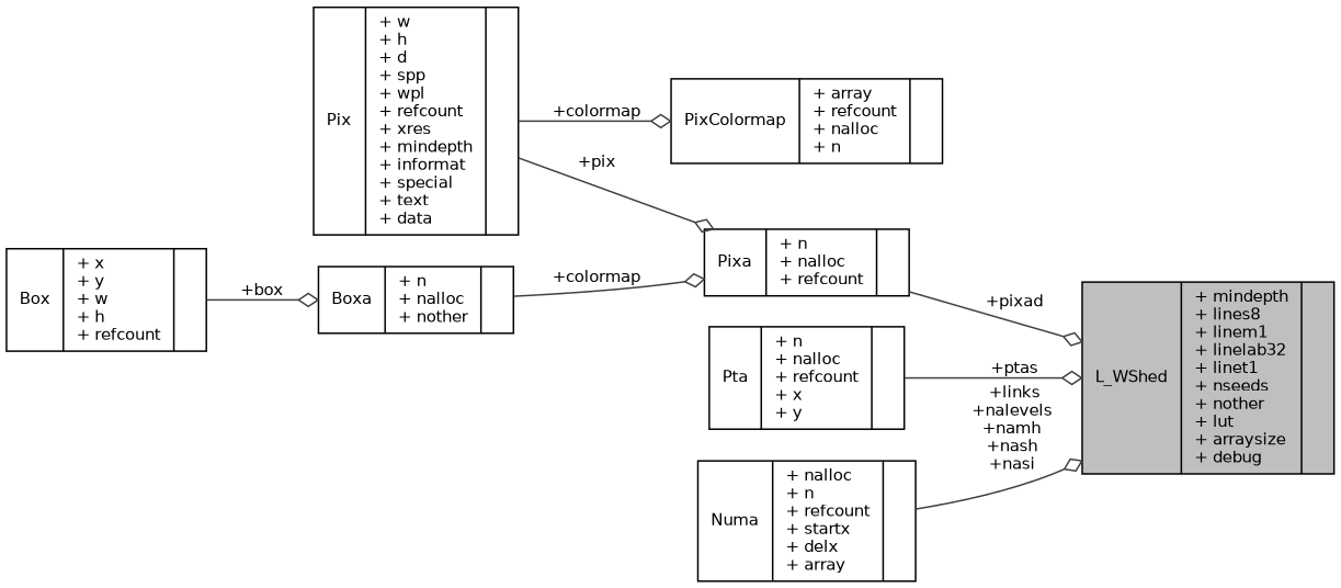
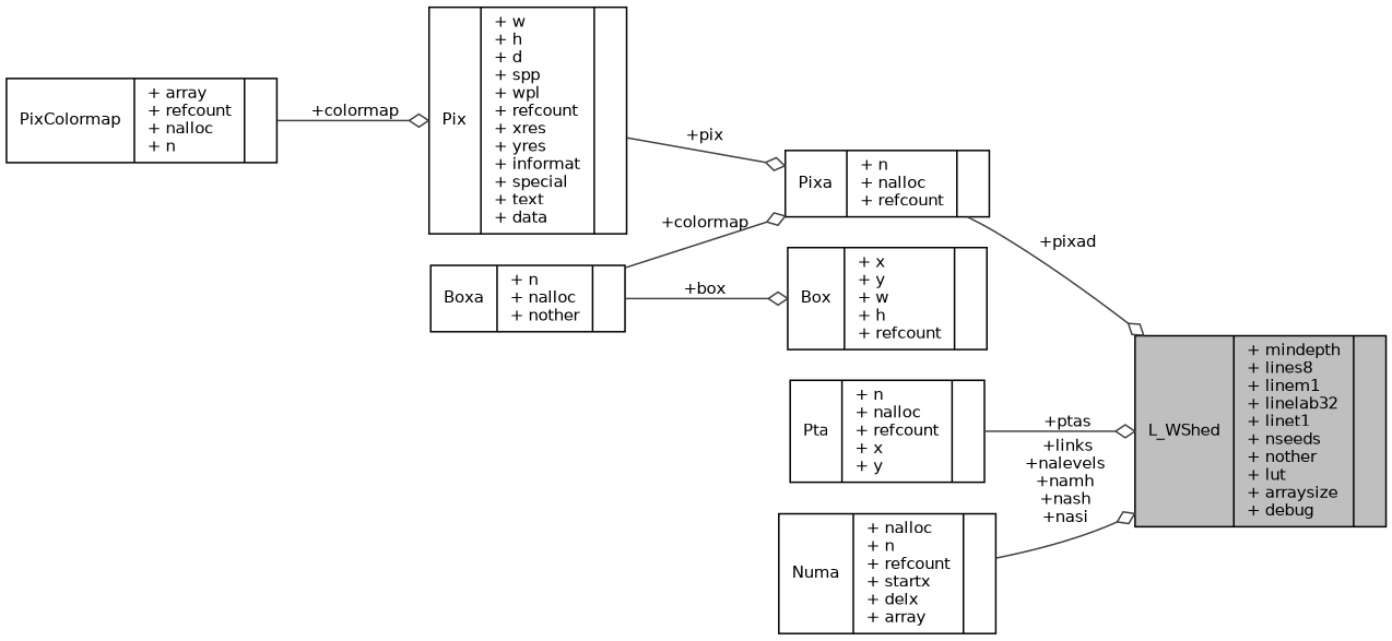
  digraph {
    rankdir=LR
    node [color=black fillcolor=white fontname=Helvetica fontsize=10 shape=record style=filled]
    edge [arrowhead=odiamond color=grey25 fontname=Helvetica fontsize=10 labelfontname=Helvetica labelfontsize=10 style=solid]
    n1 [fillcolor=grey75 fontcolor=black height=0.2 label="{L_WShed\n|+ mindepth\l+ lines8\l+ linem1\l+ linelab32\l+ linet1\l+ nseeds\l+ nother\l+ lut\l+ arraysize\l+ debug\l|}" width=0.4]
-   n2 [height=0.2 label="{Pix\n|+ w\l+ h\l+ d\l+ spp\l+ wpl\l+ refcount\l+ xres\l+ mindepth\l+ informat\l+ special\l+ text\l+ data\l|}" width=0.4]
+   n2 [height=0.2 label="{Pix\n|+ w\l+ h\l+ d\l+ spp\l+ wpl\l+ refcount\l+ xres\l+ yres\l+ informat\l+ special\l+ text\l+ data\l|}" width=0.4]
    n3 [height=0.2 label="{Pixa\n|+ n\l+ nalloc\l+ refcount\l|}" width=0.4]
    n4 [height=0.2 label="{PixColormap\n|+ array\l+ refcount\l+ nalloc\l+ n\l|}" width=0.4]
    n5 [height=0.2 label="{Boxa\n|+ n\l+ nalloc\l+ nother\l|}" width=0.4]
    n6 [height=0.2 label="{Box\n|+ x\l+ y\l+ w\l+ h\l+ refcount\l|}" width=0.4]
    n7 [height=0.2 label="{Pta\n|+ n\l+ nalloc\l+ refcount\l+ x\l+ y\l|}" width=0.4]
    n8 [height=0.2 label="{Numa\n|+ nalloc\l+ n\l+ refcount\l+ startx\l+ delx\l+ array\l|}" width=0.4]
    n2 -> n3 [label=" +pix"]
    n3 -> n1 [label=" +pixad"]
-   n2 -> n4 [label=" +colormap"]
+   n4 -> n2 [label=" +colormap"]
    n5 -> n3 [label=" +colormap"]
-   n6 -> n5 [label=" +box"]
+   n5 -> n6 [label=" +box"]
    n7 -> n1 [label=" +ptas"]
    n8 -> n1 [label=" +links\n+nalevels\n+namh\n+nash\n+nasi"]
  }
